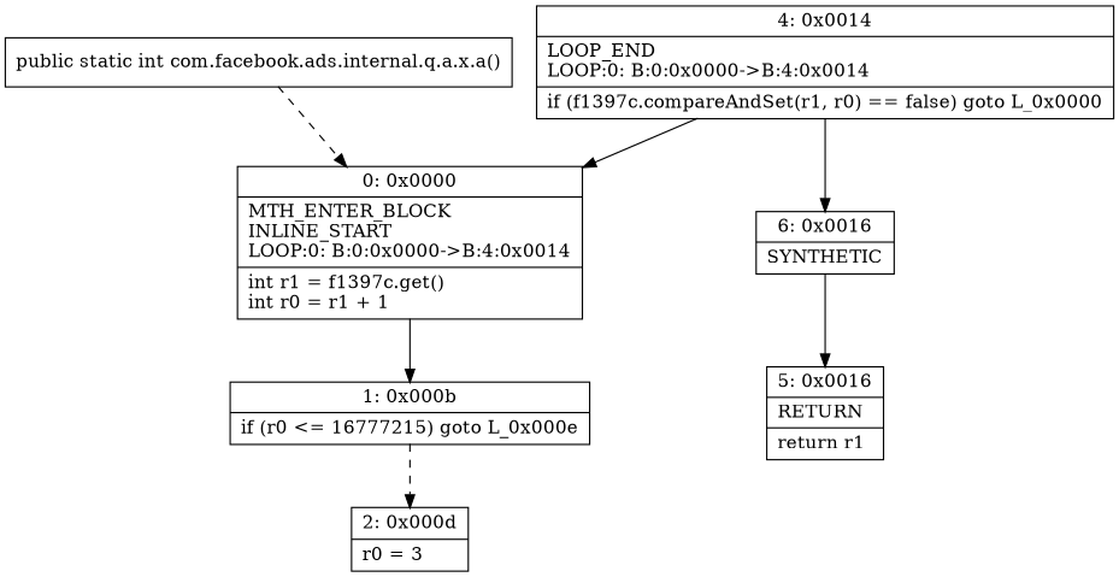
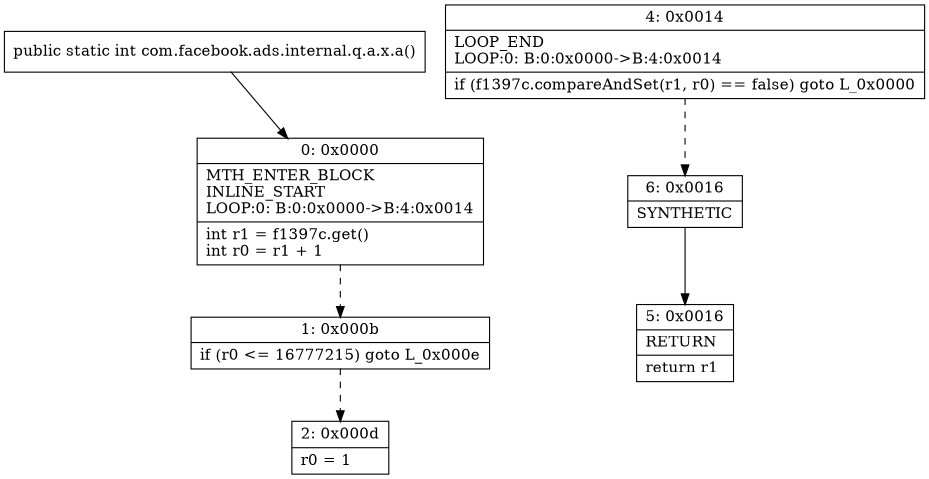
  digraph {
    node [shape=record]
    n1 [label="{0\:\ 0x0000|MTH_ENTER_BLOCK\lINLINE_START\lLOOP:0: B:0:0x0000\-\>B:4:0x0014\l|int r1 = f1397c.get()\lint r0 = r1 + 1\l}"]
    n2 [label="{1\:\ 0x000b|if (r0 \<= 16777215) goto L_0x000e\l}"]
-   n3 [label="{2\:\ 0x000d|r0 = 3\l}"]
+   n3 [label="{2\:\ 0x000d|r0 = 1\l}"]
    n4 [label="{4\:\ 0x0014|LOOP_END\lLOOP:0: B:0:0x0000\-\>B:4:0x0014\l|if (f1397c.compareAndSet(r1, r0) == false) goto L_0x0000\l}"]
    n5 [label="{6\:\ 0x0016|SYNTHETIC\l}"]
    n6 [label="{5\:\ 0x0016|RETURN\l|return r1\l}"]
    n7 [label="{public static int com.facebook.ads.internal.q.a.x.a() }"]
-   n1 -> n2
+   n1 -> n2 [style=dashed]
    n2 -> n3 [style=dashed]
-   n4 -> n1
-   n4 -> n5 [style=solid]
+   n4 -> n5 [style=dashed]
    n5 -> n6
-   n7 -> n1 [style=dashed]
+   n7 -> n1
  }
